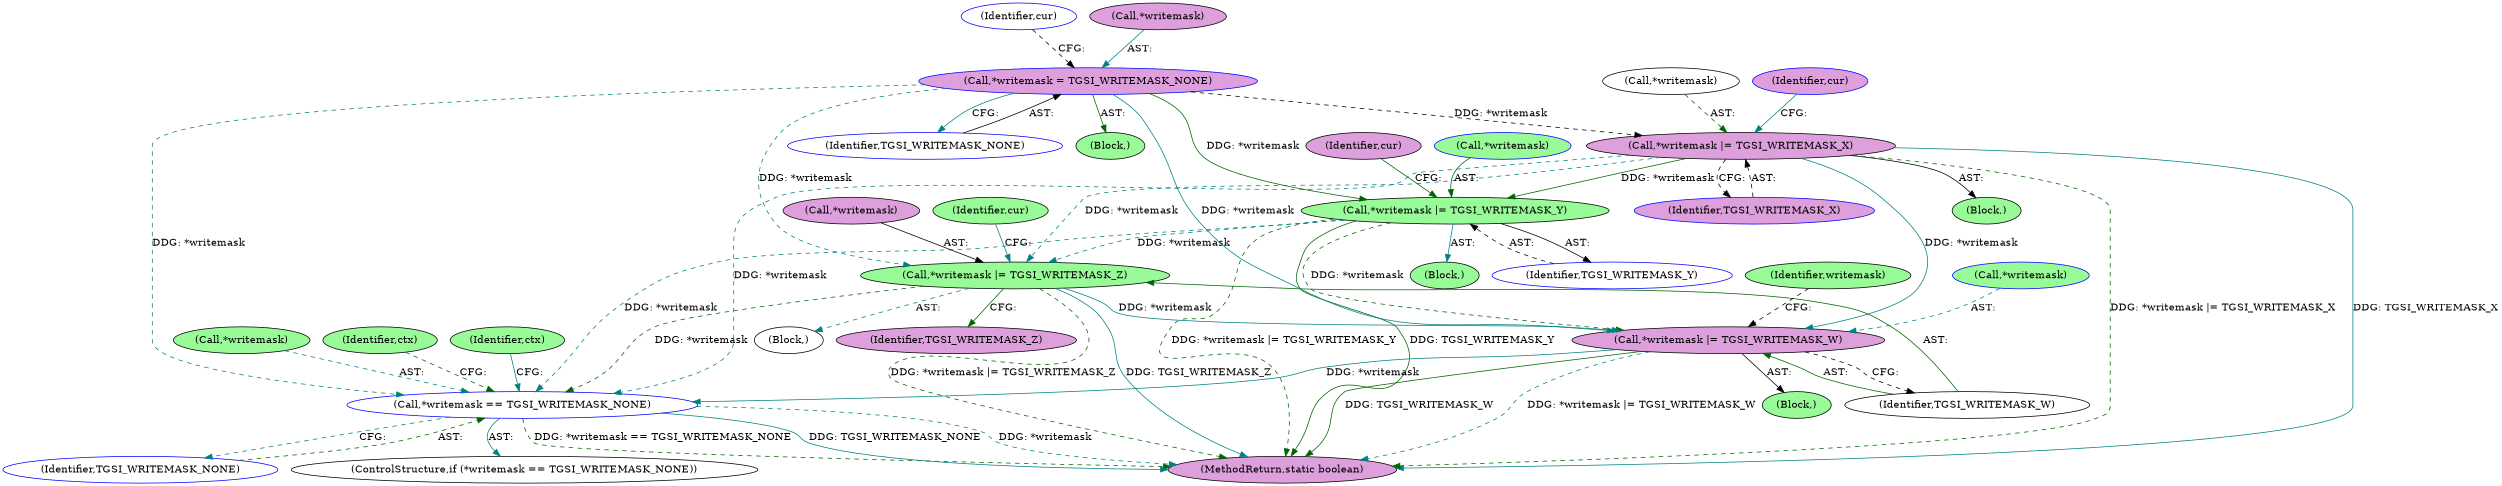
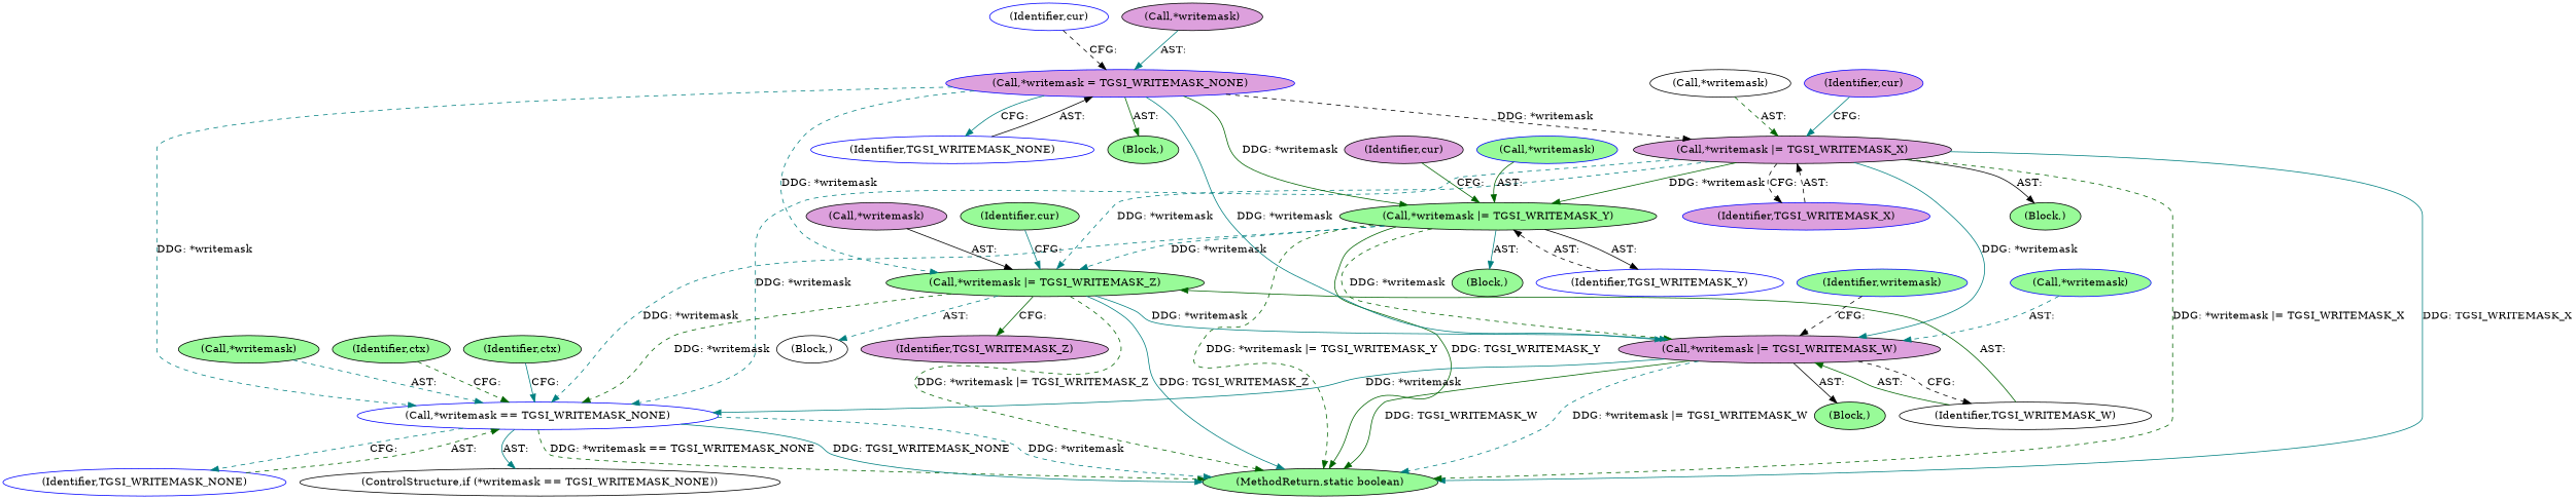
  digraph {
    node [color=black fillcolor=palegreen style=filled]
    edge [color=teal style=solid]
    n1 [fillcolor=plum label="(Call,*writemask |= TGSI_WRITEMASK_X)"]
    n2 [label="(Call,*writemask |= TGSI_WRITEMASK_Y)"]
    n3 [label="(Call,*writemask |= TGSI_WRITEMASK_Z)"]
    n4 [fillcolor=plum label="(Call,*writemask |= TGSI_WRITEMASK_W)"]
    n5 [color=blue fillcolor=white label="(Call,*writemask == TGSI_WRITEMASK_NONE)"]
    n6 [label="(Block,)"]
-   n7 [fillcolor=plum label="(MethodReturn,static boolean)"]
+   n7 [label="(MethodReturn,static boolean)"]
    n8 [color=blue fillcolor=plum label="(Identifier,TGSI_WRITEMASK_X)"]
    n9 [label="(Block,)"]
    n10 [color=blue fillcolor=white label="(Identifier,TGSI_WRITEMASK_Y)"]
    n11 [fillcolor=plum label="(Identifier,TGSI_WRITEMASK_Z)"]
    n12 [fillcolor=white label="(Block,)"]
    n13 [label="(Block,)"]
    n14 [fillcolor=white label="(Identifier,TGSI_WRITEMASK_W)"]
    n15 [color=blue fillcolor=white label="(Identifier,TGSI_WRITEMASK_NONE)"]
    n16 [fillcolor=white label="(ControlStructure,if (*writemask == TGSI_WRITEMASK_NONE))"]
    n17 [color=blue fillcolor=plum label="(Call,*writemask = TGSI_WRITEMASK_NONE)"]
    n18 [color=blue fillcolor=white label="(Identifier,TGSI_WRITEMASK_NONE)"]
    n19 [label="(Block,)"]
    n20 [label="(Call,*writemask)"]
    n21 [fillcolor=plum label="(Identifier,cur)"]
    n22 [color=blue label="(Call,*writemask)"]
-   n23 [label="(Identifier,writemask)"]
+   n23 [color=blue label="(Identifier,writemask)"]
    n24 [label="(Identifier,ctx)"]
    n25 [color=blue label="(Call,*writemask)"]
    n26 [fillcolor=white label="(Call,*writemask)"]
    n27 [color=blue fillcolor=white label="(Identifier,cur)"]
    n28 [fillcolor=plum label="(Call,*writemask)"]
    n29 [label="(Identifier,ctx)"]
    n30 [label="(Identifier,cur)"]
    n31 [fillcolor=plum label="(Call,*writemask)"]
    n32 [color=blue fillcolor=plum label="(Identifier,cur)"]
    n1 -> n2 [color=darkgreen label="DDG: *writemask"]
    n1 -> n3 [label="DDG: *writemask" style=dashed]
    n1 -> n4 [label="DDG: *writemask"]
    n1 -> n5 [label="DDG: *writemask" style=dashed]
    n1 -> n6 [color=black label="AST: "]
    n1 -> n7 [label="DDG: TGSI_WRITEMASK_X"]
    n1 -> n7 [color=darkgreen label="DDG: *writemask |= TGSI_WRITEMASK_X" style=dashed]
    n1 -> n8 [color=black label="CFG: " style=dashed]
    n2 -> n3 [label="DDG: *writemask" style=dashed]
    n2 -> n4 [color=darkgreen label="DDG: *writemask" style=dashed]
    n2 -> n5 [label="DDG: *writemask" style=dashed]
    n2 -> n7 [color=darkgreen label="DDG: *writemask |= TGSI_WRITEMASK_Y" style=dashed]
    n2 -> n7 [color=darkgreen label="DDG: TGSI_WRITEMASK_Y"]
    n2 -> n9 [label="AST: "]
    n2 -> n10 [color=black label="AST: "]
    n3 -> n4 [label="DDG: *writemask"]
    n3 -> n5 [color=darkgreen label="DDG: *writemask" style=dashed]
    n3 -> n7 [label="DDG: TGSI_WRITEMASK_Z"]
    n3 -> n7 [color=darkgreen label="DDG: *writemask |= TGSI_WRITEMASK_Z" style=dashed]
    n3 -> n11 [color=darkgreen label="CFG: "]
    n3 -> n12 [label="AST: " style=dashed]
    n4 -> n5 [label="DDG: *writemask"]
    n4 -> n7 [label="DDG: *writemask |= TGSI_WRITEMASK_W" style=dashed]
    n4 -> n7 [color=darkgreen label="DDG: TGSI_WRITEMASK_W"]
    n4 -> n13 [color=black label="AST: "]
    n4 -> n14 [color=black label="CFG: " style=dashed]
    n5 -> n7 [color=darkgreen label="DDG: *writemask == TGSI_WRITEMASK_NONE" style=dashed]
    n5 -> n7 [label="DDG: TGSI_WRITEMASK_NONE"]
    n5 -> n7 [label="DDG: *writemask" style=dashed]
    n5 -> n15 [label="CFG: " style=dashed]
    n5 -> n16 [label="AST: "]
    n8 -> n1 [color=black label="AST: " style=dashed]
    n10 -> n2 [color=black label="AST: " style=dashed]
    n14 -> n3 [color=darkgreen label="AST: "]
    n14 -> n4 [color=darkgreen label="AST: "]
    n15 -> n5 [color=darkgreen label="AST: " style=dashed]
    n17 -> n1 [color=black label="DDG: *writemask" style=dashed]
    n17 -> n2 [color=darkgreen label="DDG: *writemask"]
    n17 -> n3 [label="DDG: *writemask" style=dashed]
    n17 -> n4 [label="DDG: *writemask"]
    n17 -> n5 [label="DDG: *writemask" style=dashed]
    n17 -> n18 [label="CFG: "]
    n17 -> n19 [color=darkgreen label="AST: "]
    n18 -> n17 [color=black label="AST: "]
    n20 -> n5 [label="AST: " style=dashed]
    n21 -> n2 [color=darkgreen label="CFG: "]
    n22 -> n2 [color=darkgreen label="AST: "]
    n23 -> n4 [color=black label="CFG: " style=dashed]
    n24 -> n5 [color=darkgreen label="CFG: " style=dashed]
    n25 -> n4 [label="AST: " style=dashed]
    n26 -> n1 [color=darkgreen label="AST: " style=dashed]
    n27 -> n17 [color=black label="CFG: " style=dashed]
    n28 -> n3 [color=black label="AST: "]
    n29 -> n5 [label="CFG: "]
    n30 -> n3 [label="CFG: "]
    n31 -> n17 [label="AST: "]
    n32 -> n1 [label="CFG: "]
  }
